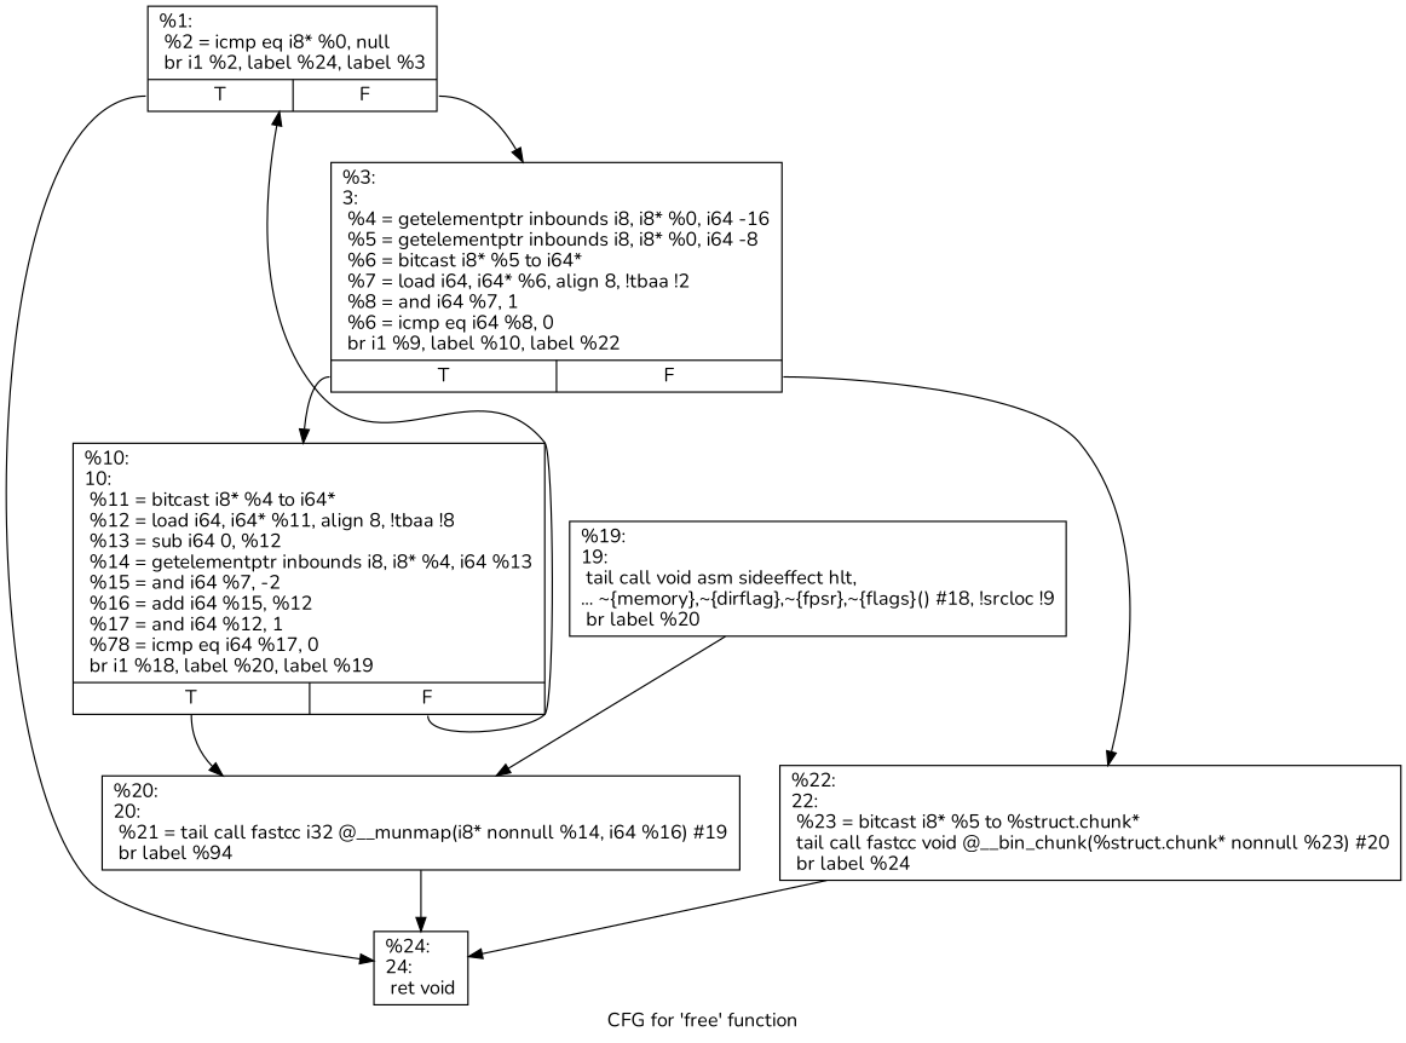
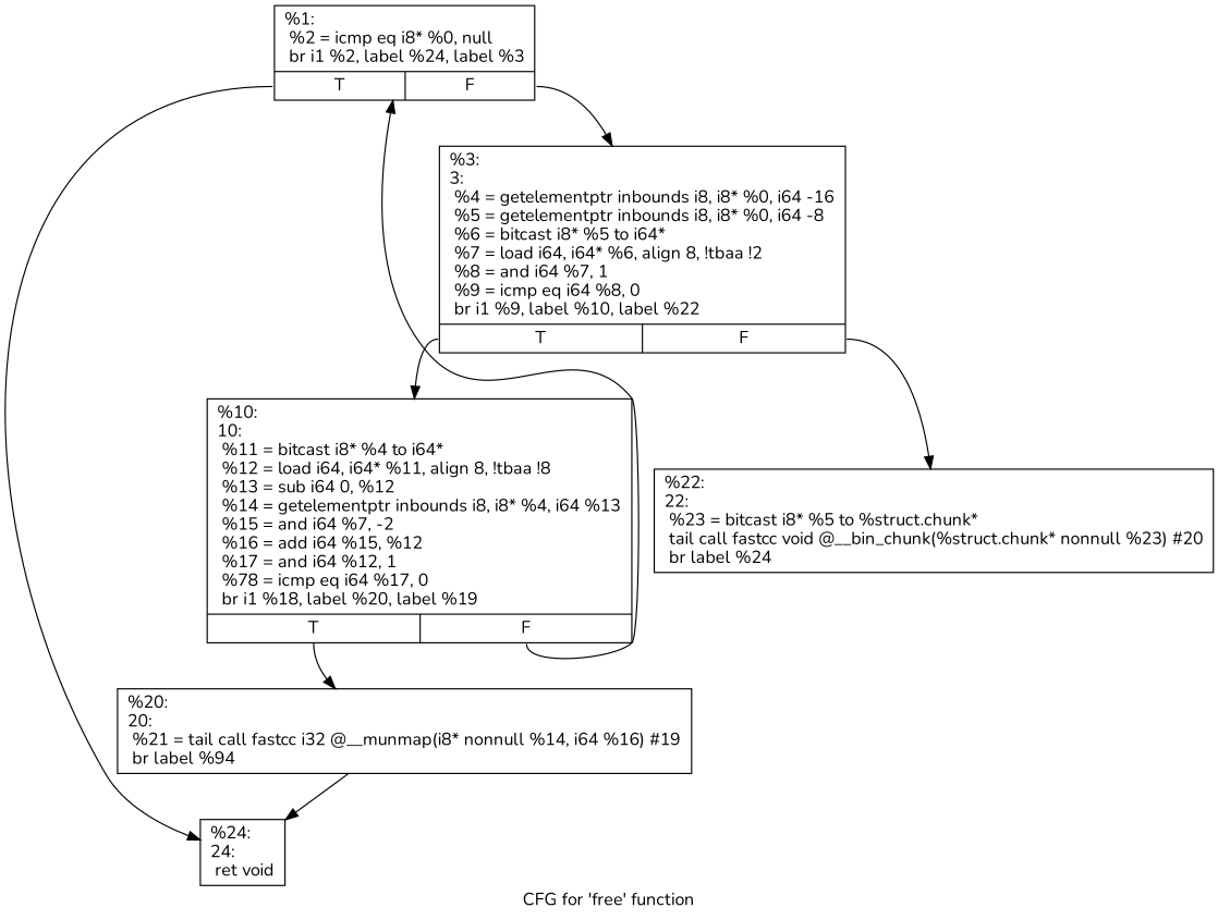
  digraph {
    fontname=Nunito
    label="CFG for 'free' function"
    node [fontname=Nunito shape=record]
    edge [fontname=Nunito]
    n1 [label="{%1:\l  %2 = icmp eq i8* %0, null\l  br i1 %2, label %24, label %3\l|{<s0>T|<s1>F}}"]
    n2 [label="{%24:\l24:                                               \l  ret void\l}"]
-   n3 [label="{%3:\l3:                                                \l  %4 = getelementptr inbounds i8, i8* %0, i64 -16\l  %5 = getelementptr inbounds i8, i8* %0, i64 -8\l  %6 = bitcast i8* %5 to i64*\l  %7 = load i64, i64* %6, align 8, !tbaa !2\l  %8 = and i64 %7, 1\l  %6 = icmp eq i64 %8, 0\l  br i1 %9, label %10, label %22\l|{<s0>T|<s1>F}}"]
+   n3 [label="{%3:\l3:                                                \l  %4 = getelementptr inbounds i8, i8* %0, i64 -16\l  %5 = getelementptr inbounds i8, i8* %0, i64 -8\l  %6 = bitcast i8* %5 to i64*\l  %7 = load i64, i64* %6, align 8, !tbaa !2\l  %8 = and i64 %7, 1\l  %9 = icmp eq i64 %8, 0\l  br i1 %9, label %10, label %22\l|{<s0>T|<s1>F}}"]
    n4 [label="{%10:\l10:                                               \l  %11 = bitcast i8* %4 to i64*\l  %12 = load i64, i64* %11, align 8, !tbaa !8\l  %13 = sub i64 0, %12\l  %14 = getelementptr inbounds i8, i8* %4, i64 %13\l  %15 = and i64 %7, -2\l  %16 = add i64 %15, %12\l  %17 = and i64 %12, 1\l  %78 = icmp eq i64 %17, 0\l  br i1 %18, label %20, label %19\l|{<s0>T|<s1>F}}"]
    n5 [label="{%22:\l22:                                               \l  %23 = bitcast i8* %5 to %struct.chunk*\l  tail call fastcc void @__bin_chunk(%struct.chunk* nonnull %23) #20\l  br label %24\l}"]
    n6 [label="{%20:\l20:                                               \l  %21 = tail call fastcc i32 @__munmap(i8* nonnull %14, i64 %16) #19\l  br label %94\l}"]
-   n7 [label="{%19:\l19:                                               \l  tail call void asm sideeffect hlt,\l... ~\{memory\},~\{dirflag\},~\{fpsr\},~\{flags\}() #18, !srcloc !9\l  br label %20\l}"]
    n1 -> n2 [tailport=s0]
    n1 -> n3 [tailport=s1]
    n3 -> n4 [tailport=s0]
    n3 -> n5 [tailport=s1]
    n4 -> n1 [tailport=s1]
    n4 -> n6 [tailport=s0]
-   n5 -> n2
    n6 -> n2
-   n7 -> n6
  }
